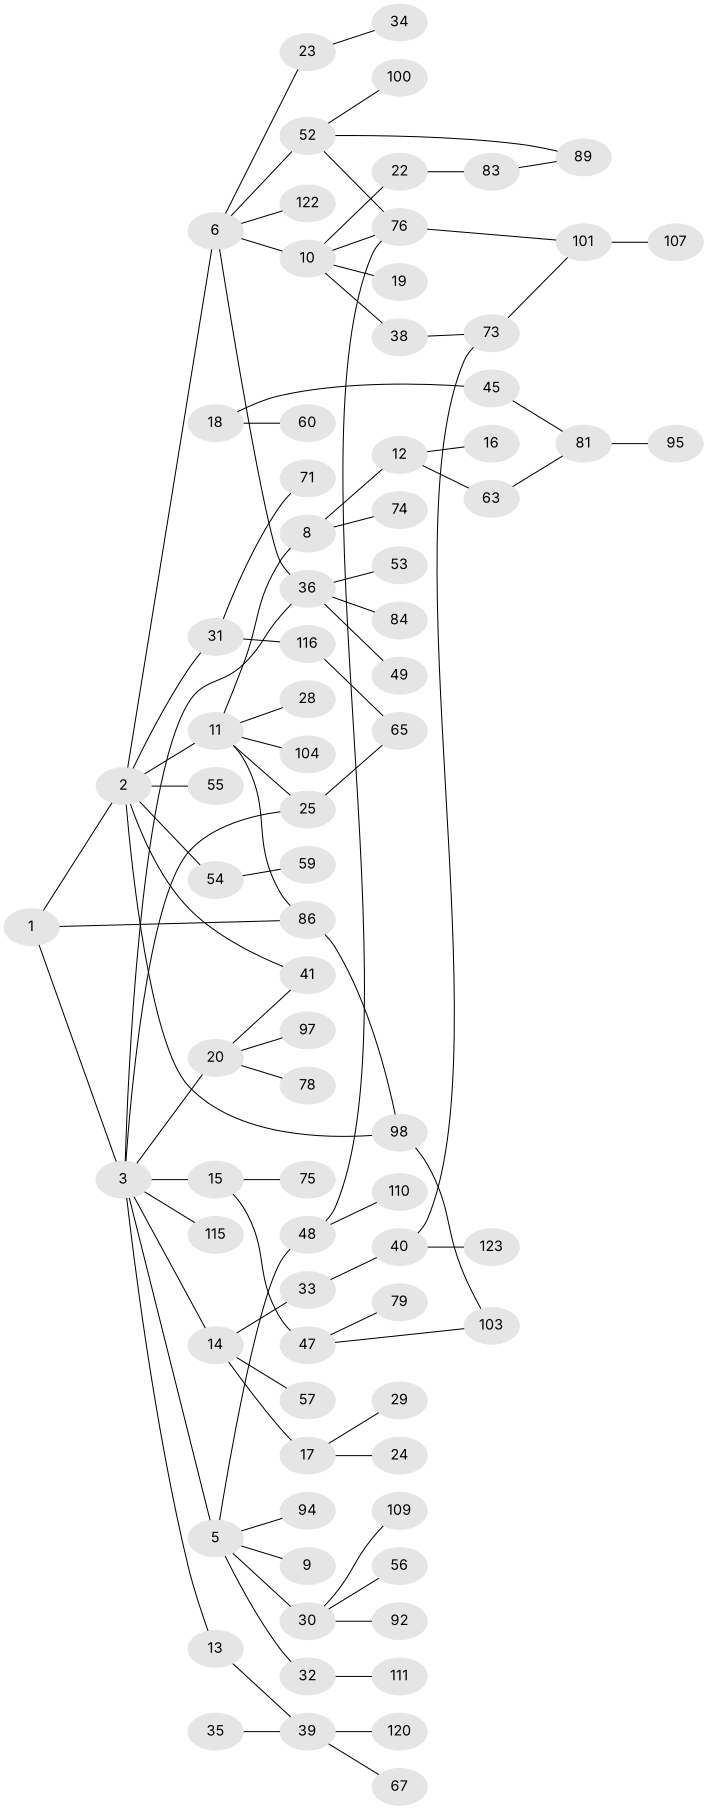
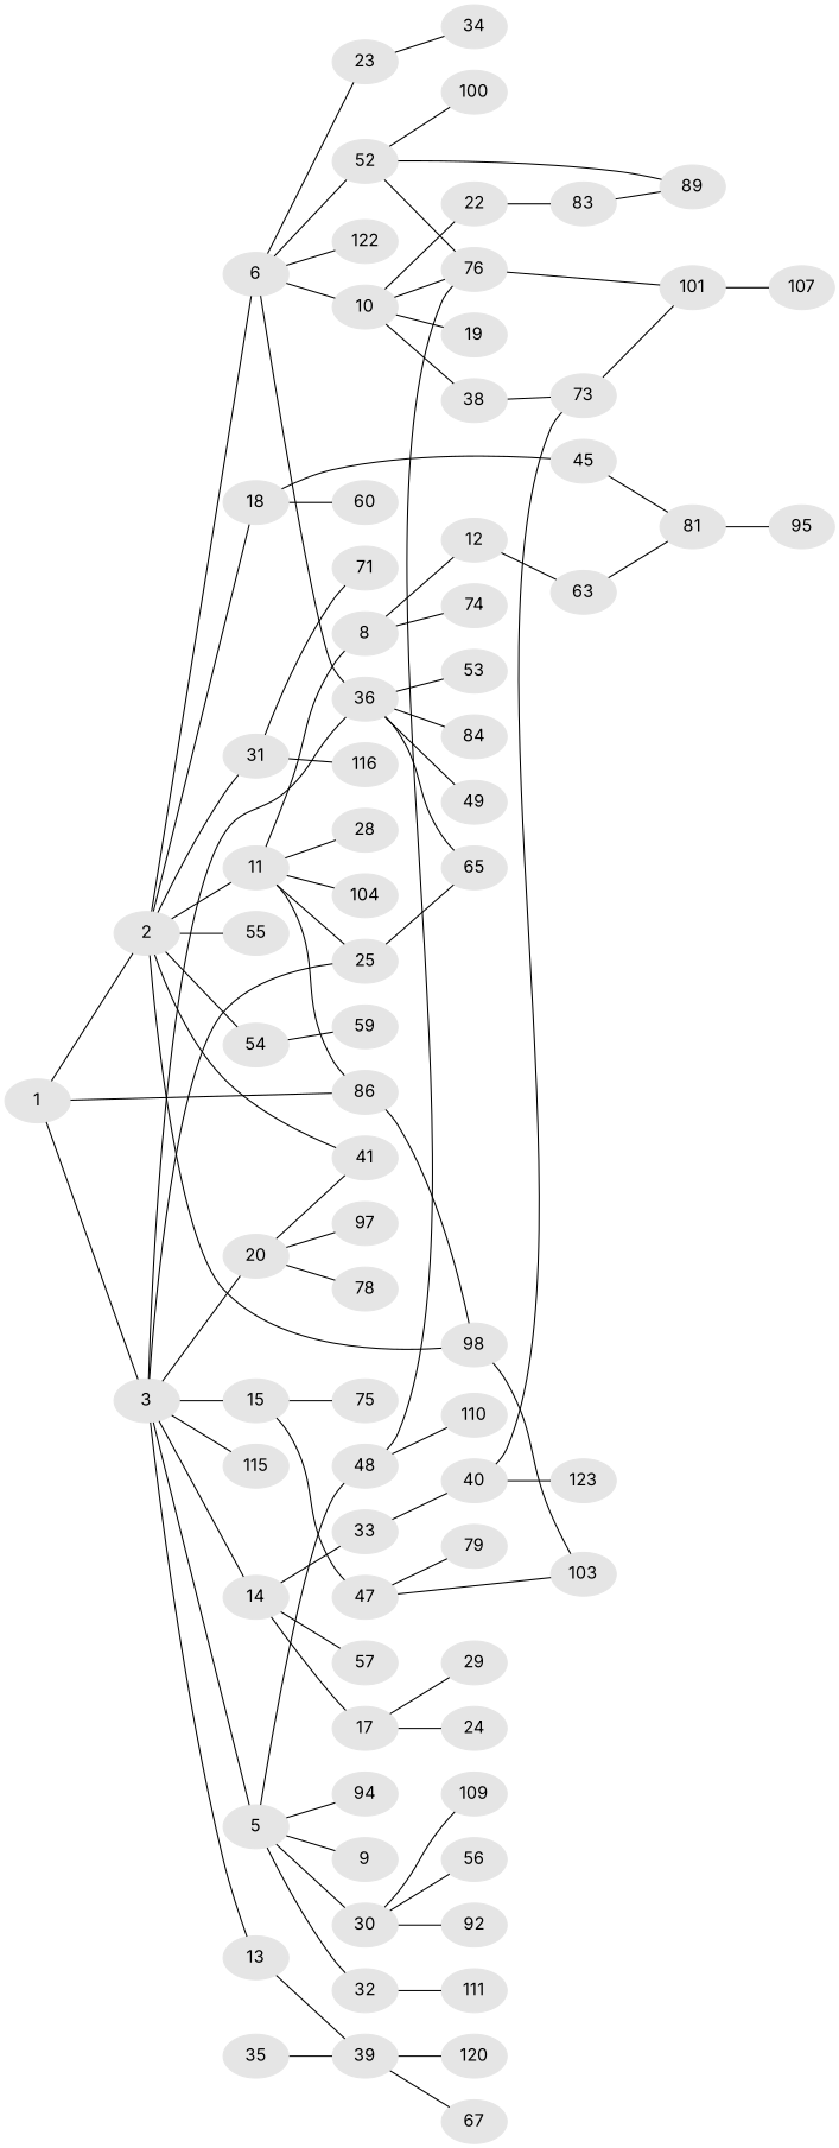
  graph {
    fontname=Inter
    rankdir=LR
    node [color=gray90 fontname=Inter style=filled]
    edge [fontname=Inter]
    2 [super="+69"]
    6 [super="+108"]
    11 [super="+27"]
    18 [super="+42"]
    31 [super="+96"]
    41 [super="+44"]
    54 [super="+61"]
    55 [super="+87"]
    98 [super="+118"]
    1
    3 [super="+4"]
    86 [super="+112"]
    5 [super="+7"]
    13 [super="+105"]
    14 [super="+50"]
    15 [super="+72"]
    20 [super="+90"]
    25
    36 [super="+117"]
    115
    10 [super="+70"]
    23 [super="+43"]
    52 [super="+68"]
    122
    12 [super="+37"]
    8
    74
    28
    104
    45
    60 [super="+64"]
    71 [super="+114"]
    116
    35 [super="+58"]
    39 [super="+121"]
    59 [super="+102"]
    103
    9
    30 [super="+88"]
    32
    48
    94
    17 [super="+21"]
    33
    57 [super="+106"]
    47 [super="+62"]
    75 [super="+82"]
    78
    97
    65 [super="+93"]
    49
    53
    84
    56
    92
    109
    111 [super="+119"]
    76 [super="+77"]
    110
    19
    22 [super="+66"]
    38 [super="+46"]
    34
    89
    100
-   16 [super="+51"]
    63 [super="+99"]
    83
    73 [super="+85"]
    101
    81 [super="+91"]
    67
    120
    24 [super="+26"]
    29
    40 [super="+80"]
    79
    123
    95
    107 [super="+113"]
    2 -- 6
    2 -- 11
+   2 -- 18
    2 -- 31
    2 -- 41
    2 -- 54
    2 -- 55
    2 -- 98
    6 -- 36
    6 -- 10
    6 -- 23
    6 -- 52
    6 -- 122
    11 -- 86
    11 -- 25
    11 -- 8
    11 -- 28
    11 -- 104
    18 -- 45
    18 -- 60
    31 -- 71
    31 -- 116
    54 -- 59
    98 -- 103
    1 -- 2
    1 -- 3
    1 -- 86
    3 -- 5
    3 -- 13
    3 -- 14
    3 -- 15
    3 -- 20
    3 -- 25
    3 -- 36
    3 -- 115
    86 -- 98
    5 -- 9
    5 -- 30
    5 -- 32
    5 -- 48
    5 -- 94
    13 -- 39
    14 -- 17
    14 -- 33
    14 -- 57
    15 -- 47
    15 -- 75
    20 -- 41
    20 -- 78
    20 -- 97
    25 -- 65
-   116 -- 65
+   36 -- 65
    36 -- 49
    36 -- 53
    36 -- 84
    10 -- 76
    10 -- 19
    10 -- 22
    10 -- 38
    23 -- 34
    52 -- 76
    52 -- 89
    52 -- 100
-   12 -- 16
    12 -- 63
    8 -- 12
    8 -- 74
    45 -- 81
    35 -- 39
    39 -- 67
    39 -- 120
    30 -- 56
    30 -- 92
    30 -- 109
    32 -- 111
    48 -- 76
    48 -- 110
    17 -- 24
    17 -- 29
    33 -- 40
    47 -- 103
    47 -- 79
    76 -- 101
    22 -- 83
    38 -- 73
    63 -- 81
    83 -- 89
    73 -- 101
    101 -- 107
    81 -- 95
    40 -- 73
    40 -- 123
  }
